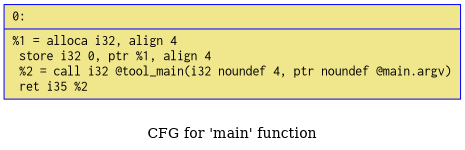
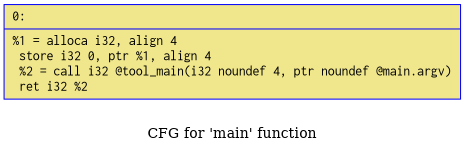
  digraph {
    label="CFG for 'main' function"
-   n1 [color=blue fillcolor=khaki fontname=Courier label="{0:\l|  %1 = alloca i32, align 4\l  store i32 0, ptr %1, align 4\l  %2 = call i32 @tool_main(i32 noundef 4, ptr noundef @main.argv)\l  ret i35 %2\l}" shape=record style=filled]
+   n1 [color=blue fillcolor=khaki fontname=Courier label="{0:\l|  %1 = alloca i32, align 4\l  store i32 0, ptr %1, align 4\l  %2 = call i32 @tool_main(i32 noundef 4, ptr noundef @main.argv)\l  ret i32 %2\l}" shape=record style=filled]
  }
